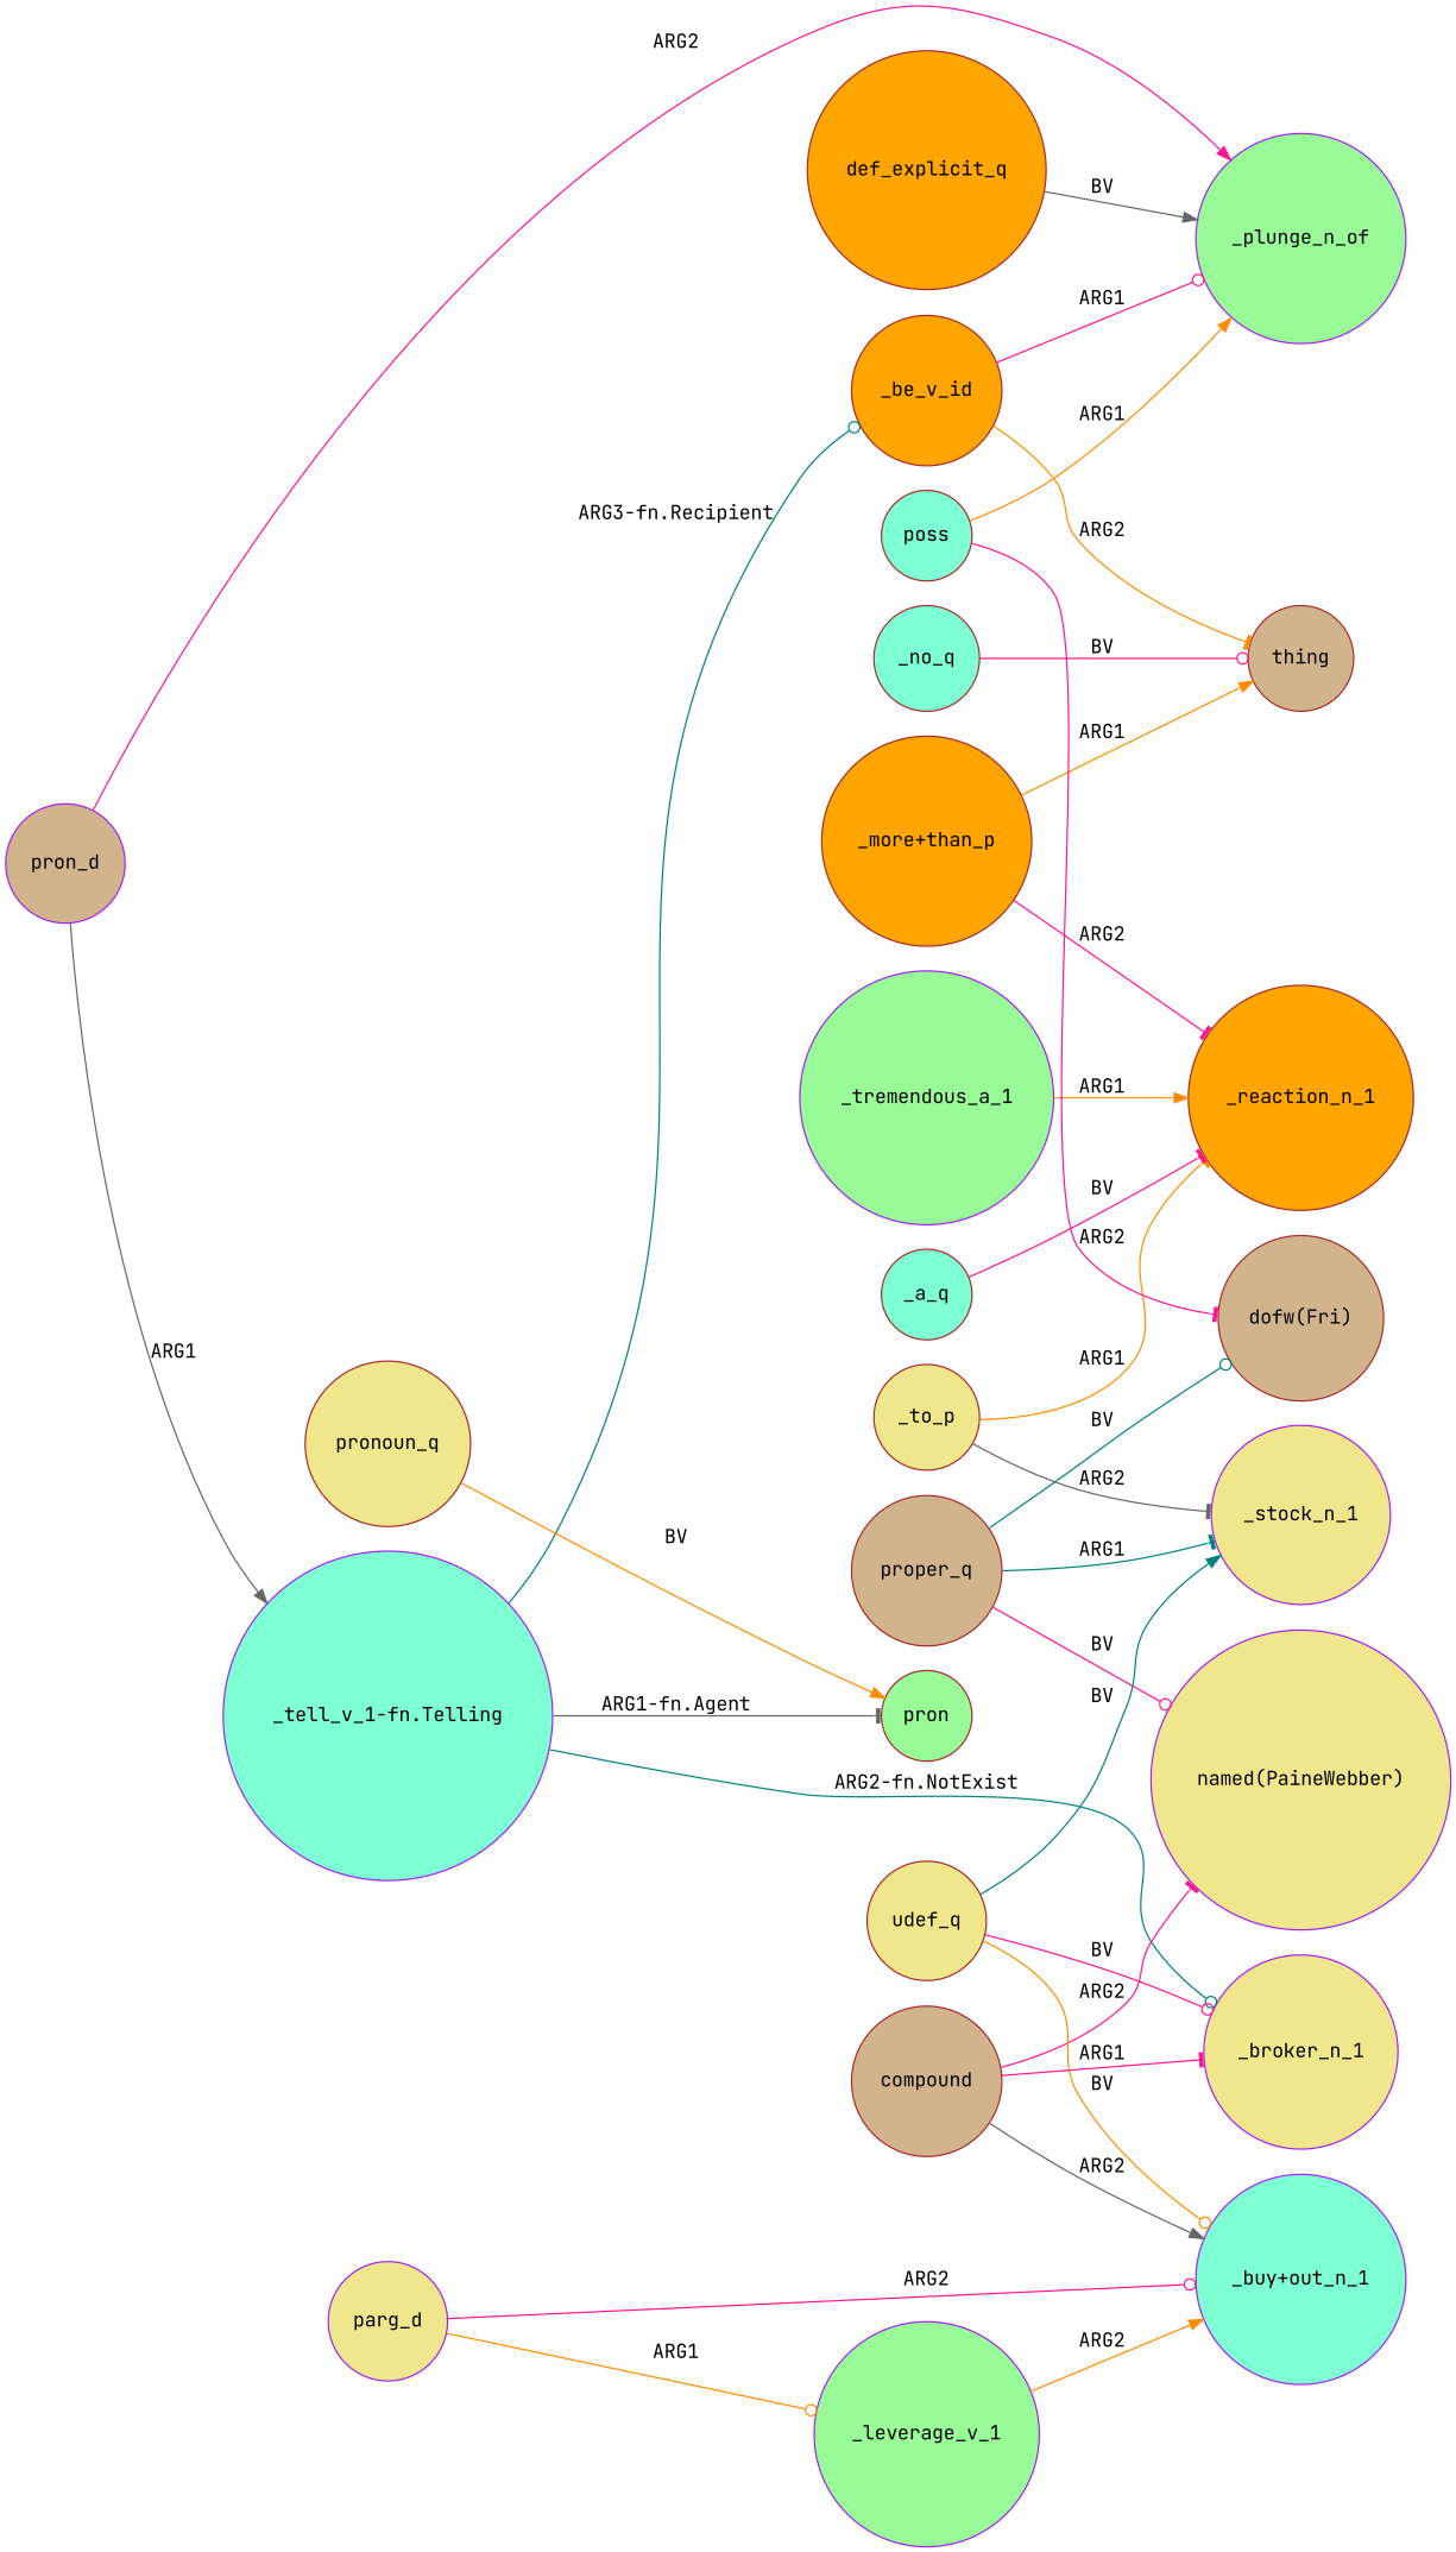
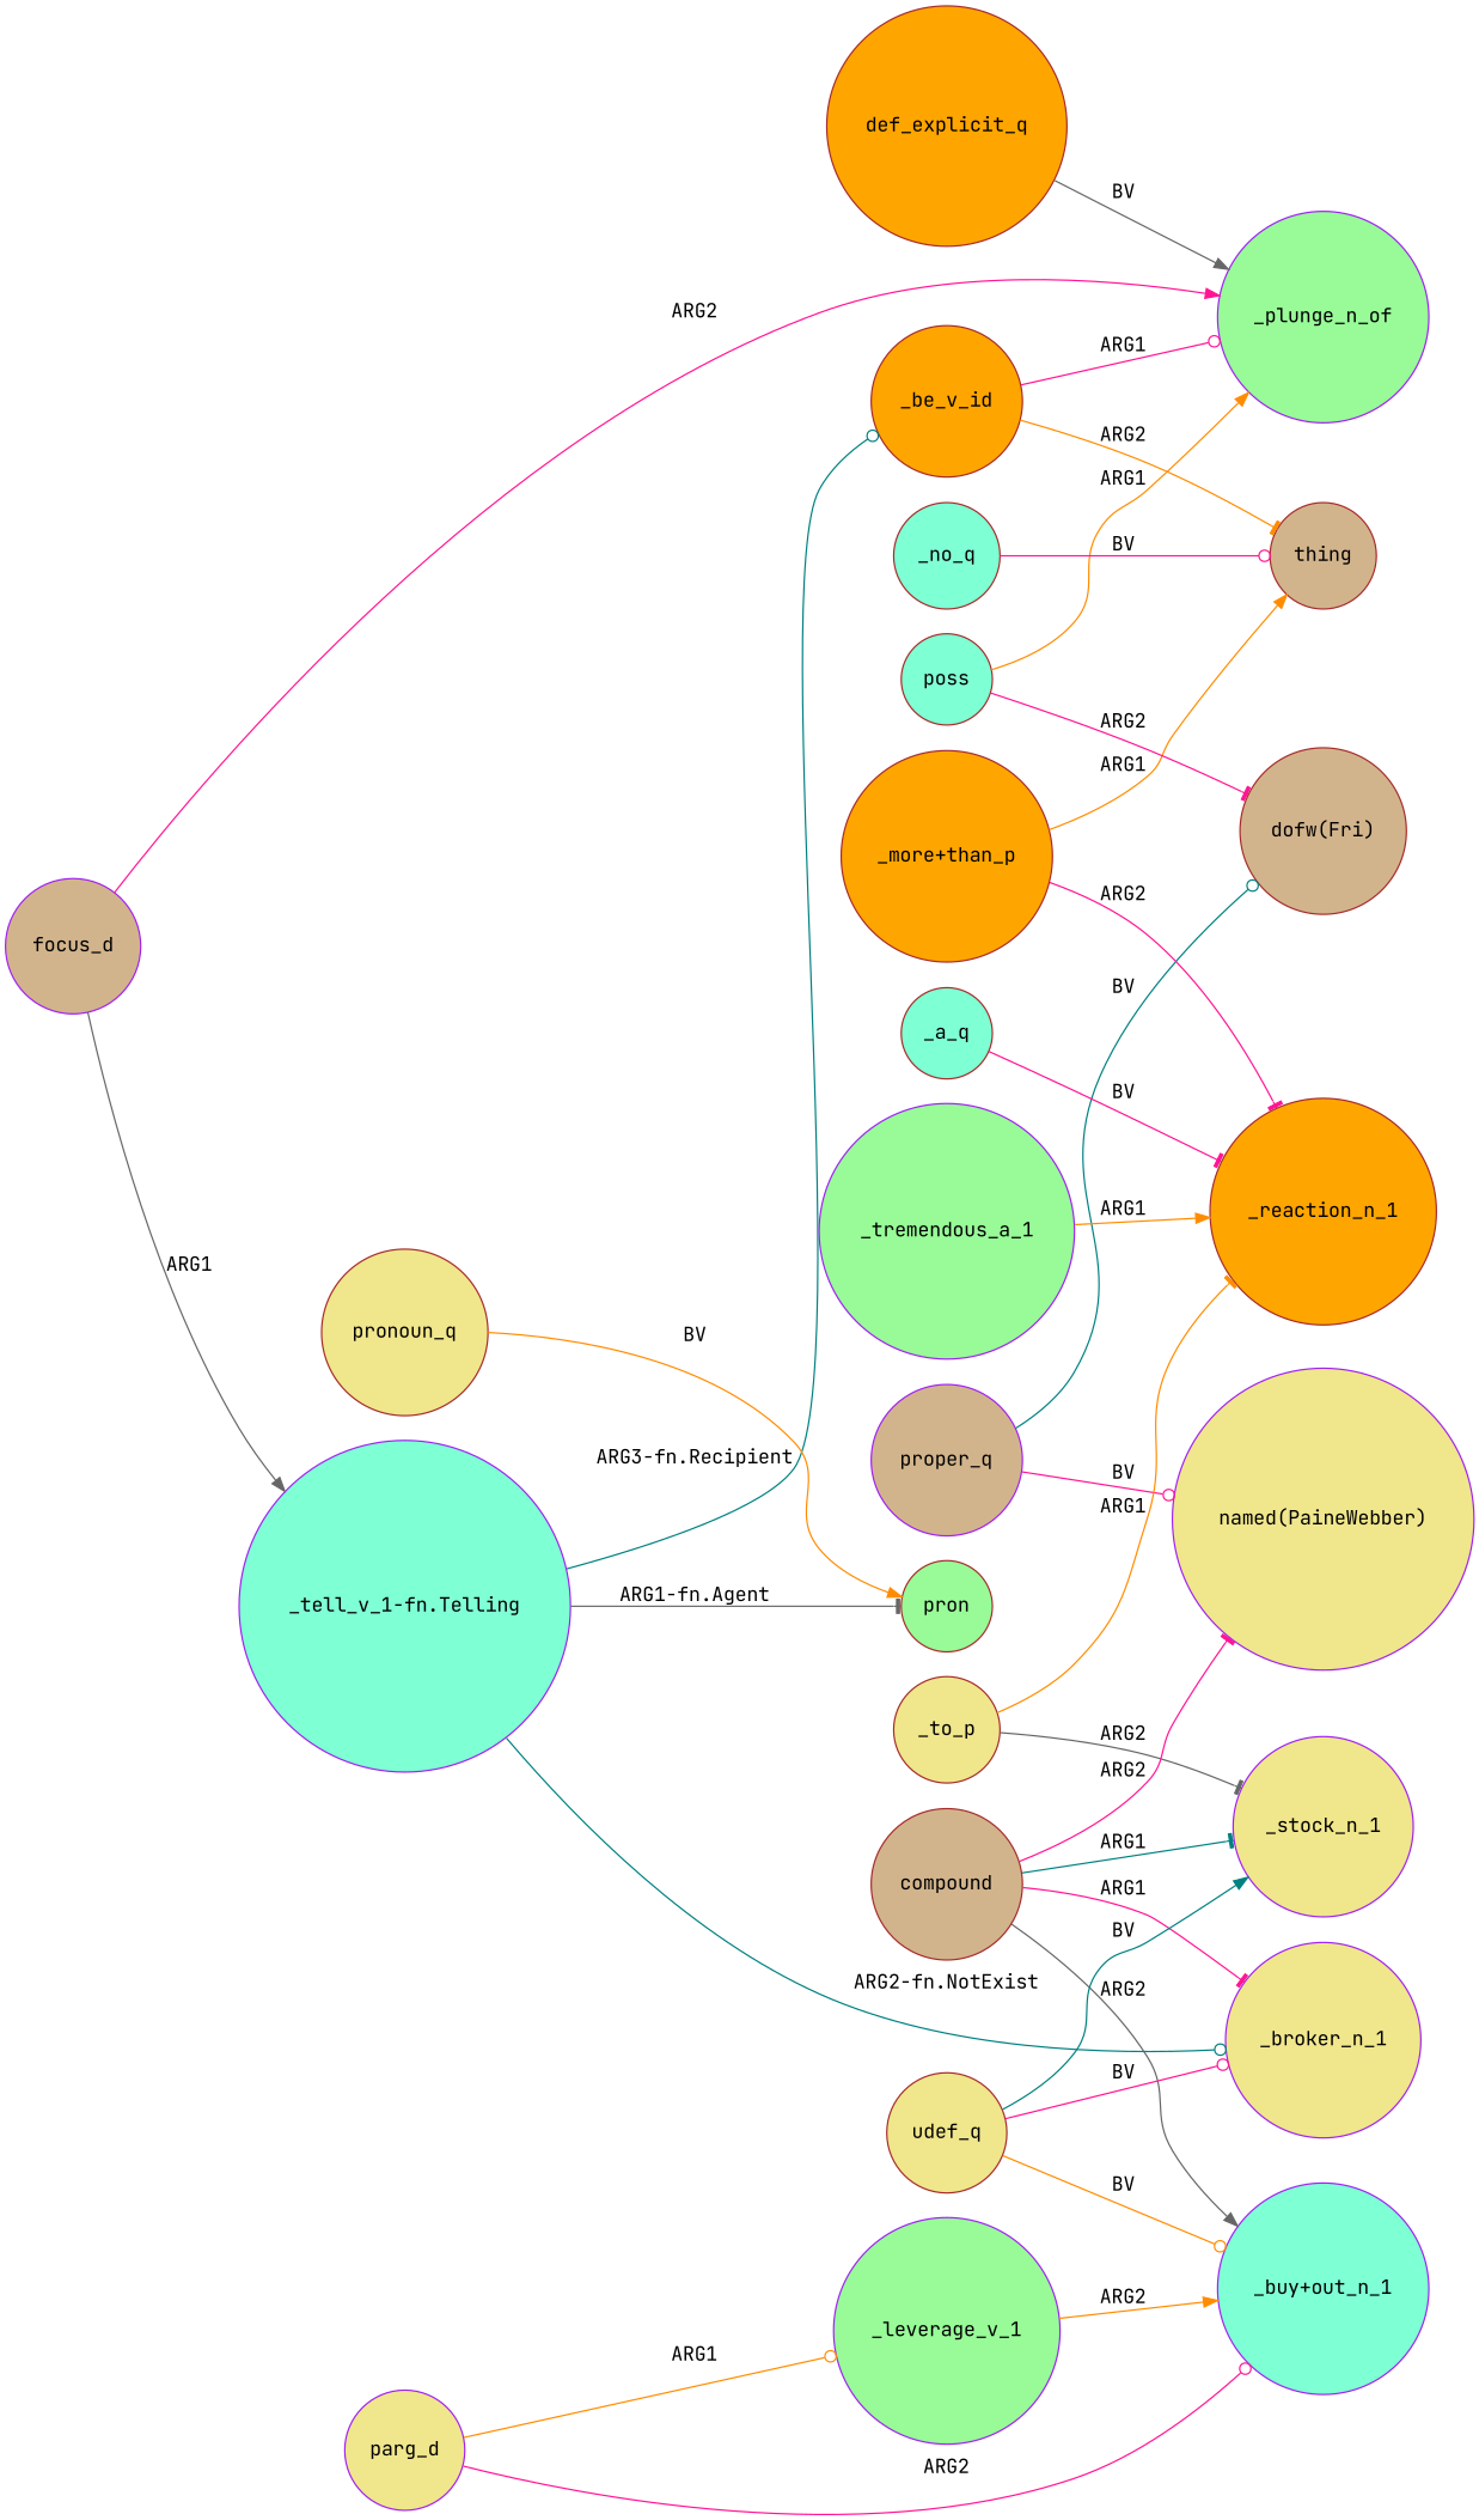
  digraph {
    fontname="JetBrains Mono"
    rankdir=LR
    node [color=brown fillcolor=khaki fontname="JetBrains Mono" shape=circle style=filled]
    edge [arrowhead=odot color=deeppink fontname="JetBrains Mono"]
-   proper_q [fillcolor=tan]
+   proper_q [color=purple fillcolor=tan]
    "dofw(Fri)" [fillcolor=tan]
    "named(PaineWebber)" [color=purple]
    "_tell_v_1-fn.Telling" [color=purple fillcolor=aquamarine]
    pron [fillcolor=palegreen]
    _be_v_id [fillcolor=orange]
    _broker_n_1 [color=purple]
    _plunge_n_of [color=purple fillcolor=palegreen]
    thing [fillcolor=tan]
    _reaction_n_1 [fillcolor=orange]
    _to_p
    _stock_n_1 [color=purple]
    _tremendous_a_1 [color=purple fillcolor=palegreen]
    compound [fillcolor=tan]
    "_buy+out_n_1" [color=purple fillcolor=aquamarine]
    parg_d [color=purple]
    _leverage_v_1 [color=purple fillcolor=palegreen]
    "_more+than_p" [fillcolor=orange]
    udef_q
    poss [fillcolor=aquamarine]
    def_explicit_q [fillcolor=orange]
-   focus_d [color=purple fillcolor=tan label=pron_d]
+   focus_d [color=purple fillcolor=tan]
    pronoun_q
    _no_q [fillcolor=aquamarine]
    _a_q [fillcolor=aquamarine]
    proper_q -> "dofw(Fri)" [color=teal label=BV]
    proper_q -> "named(PaineWebber)" [label=BV]
    "_tell_v_1-fn.Telling" -> pron [arrowhead=tee color=gray40 label="ARG1-fn.Agent"]
    "_tell_v_1-fn.Telling" -> _be_v_id [color=teal label="ARG3-fn.Recipient"]
    "_tell_v_1-fn.Telling" -> _broker_n_1 [color=teal label="ARG2-fn.NotExist"]
    _be_v_id -> _plunge_n_of [label=ARG1]
    _be_v_id -> thing [arrowhead=tee color=darkorange label=ARG2]
    _to_p -> _reaction_n_1 [arrowhead=tee color=darkorange label=ARG1]
    _to_p -> _stock_n_1 [arrowhead=tee color=gray40 label=ARG2]
    _tremendous_a_1 -> _reaction_n_1 [arrowhead=normal color=darkorange label=ARG1]
    compound -> "named(PaineWebber)" [arrowhead=tee label=ARG2]
    compound -> _broker_n_1 [arrowhead=tee label=ARG1]
-   proper_q -> _stock_n_1 [arrowhead=tee color=teal label=ARG1]
+   compound -> _stock_n_1 [arrowhead=tee color=teal label=ARG1]
    compound -> "_buy+out_n_1" [arrowhead=normal color=gray40 label=ARG2]
    parg_d -> "_buy+out_n_1" [label=ARG2]
    parg_d -> _leverage_v_1 [color=darkorange label=ARG1]
    _leverage_v_1 -> "_buy+out_n_1" [arrowhead=normal color=darkorange label=ARG2]
    "_more+than_p" -> thing [arrowhead=normal color=darkorange label=ARG1]
    "_more+than_p" -> _reaction_n_1 [arrowhead=tee label=ARG2]
    udef_q -> _broker_n_1 [label=BV]
    udef_q -> _stock_n_1 [arrowhead=normal color=teal label=BV]
    udef_q -> "_buy+out_n_1" [color=darkorange label=BV]
    poss -> "dofw(Fri)" [arrowhead=tee label=ARG2]
    poss -> _plunge_n_of [arrowhead=normal color=darkorange label=ARG1]
    def_explicit_q -> _plunge_n_of [arrowhead=normal color=gray40 label=BV]
    focus_d -> "_tell_v_1-fn.Telling" [arrowhead=normal color=gray40 label=ARG1]
    focus_d -> _plunge_n_of [arrowhead=normal label=ARG2]
    pronoun_q -> pron [arrowhead=normal color=darkorange label=BV]
    _no_q -> thing [label=BV]
    _a_q -> _reaction_n_1 [arrowhead=tee label=BV]
  }
